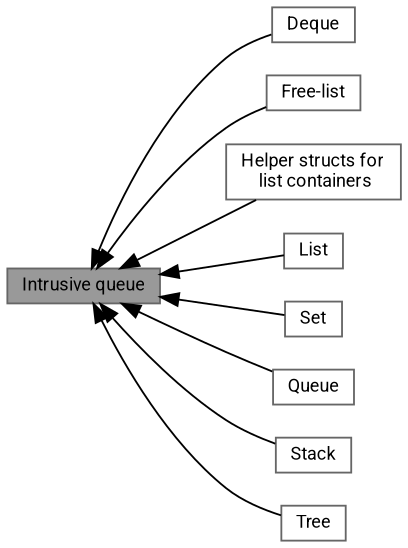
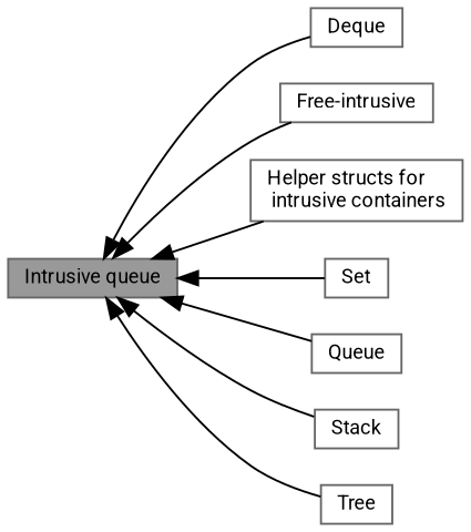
  digraph {
    fontname=Roboto
    rankdir=LR
    node [color=grey40 fillcolor=white fontname=Roboto fontsize=10 shape=box style=filled]
    edge [dir=back fontname=Roboto fontsize=10 labelfontname=Helvetica labelfontsize=10 shape=plaintext style=solid]
    n1 [color=gray40 fillcolor=grey60 fontcolor=black height=0.2 label="Intrusive queue" width=0.4]
    n2 [height=0.2 label=Deque width=0.4]
-   n3 [height=0.2 label="Free-list" width=0.4]
-   n4 [height=0.2 label="Helper structs for\l list containers" width=0.4]
-   n5 [height=0.2 label=List width=0.4]
+   n3 [height=0.2 label="Free-intrusive" width=0.4]
+   n4 [height=0.2 label="Helper structs for\l intrusive containers" width=0.4]
    n6 [height=0.2 label=Set width=0.4]
    n7 [height=0.2 label=Queue width=0.4]
    n8 [height=0.2 label=Stack width=0.4]
    n9 [height=0.2 label=Tree width=0.4]
    n1 -> n2
    n1 -> n3
    n1 -> n4
-   n1 -> n5
    n1 -> n6
    n1 -> n7
    n1 -> n8
    n1 -> n9
  }
